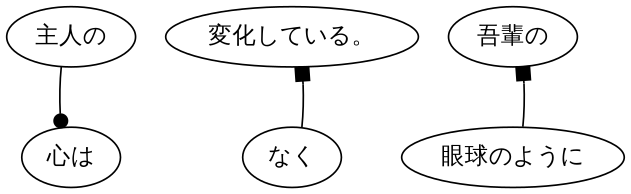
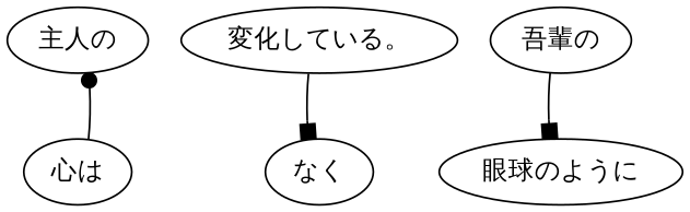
  digraph {
    fontname="JetBrains Mono"
    node [fontname="JetBrains Mono"]
    edge [arrowhead=box fontname="JetBrains Mono"]
    n1 [label="主人の"]
    n2 [label="心は"]
    n3 [label="変化している。"]
    n4 [label="吾輩の"]
    n5 [label="眼球のように"]
    n6 [label="なく"]
-   n1 -> n2 [arrowhead=dot]
-   n5 -> n4
-   n6 -> n3
+   n2 -> n1 [arrowhead=dot]
+   n4 -> n5
+   n3 -> n6
  }
